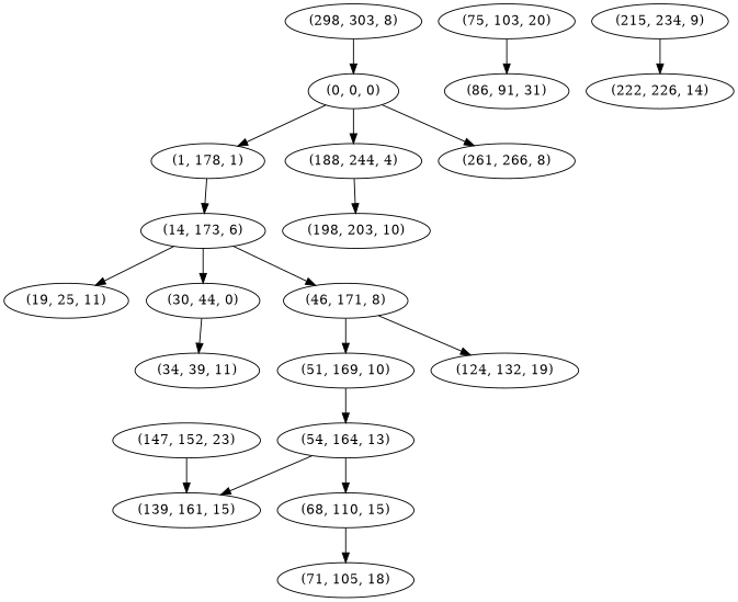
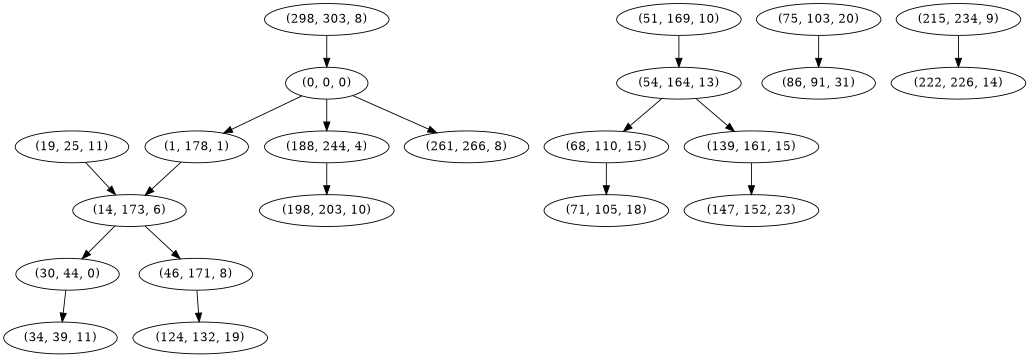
  digraph {
    "(0, 0, 0)"
    "(1, 178, 1)"
    "(188, 244, 4)"
    "(261, 266, 8)"
    "(14, 173, 6)"
    "(198, 203, 10)"
    "(298, 303, 8)"
    "(19, 25, 11)"
    n9 [label="(30, 44, 0)"]
    "(46, 171, 8)"
    "(34, 39, 11)"
    "(51, 169, 10)"
    "(124, 132, 19)"
    "(54, 164, 13)"
    "(68, 110, 15)"
    "(139, 161, 15)"
    "(71, 105, 18)"
    "(147, 152, 23)"
    "(75, 103, 20)"
    "(86, 91, 31)"
    n21 [label="(222, 226, 14)"]
    "(215, 234, 9)"
    "(0, 0, 0)" -> "(1, 178, 1)"
    "(0, 0, 0)" -> "(188, 244, 4)"
    "(0, 0, 0)" -> "(261, 266, 8)"
    "(1, 178, 1)" -> "(14, 173, 6)"
    "(188, 244, 4)" -> "(198, 203, 10)"
-   "(14, 173, 6)" -> "(19, 25, 11)"
+   "(19, 25, 11)" -> "(14, 173, 6)"
    "(14, 173, 6)" -> n9
    "(14, 173, 6)" -> "(46, 171, 8)"
    "(298, 303, 8)" -> "(0, 0, 0)"
    n9 -> "(34, 39, 11)"
-   "(46, 171, 8)" -> "(51, 169, 10)"
    "(46, 171, 8)" -> "(124, 132, 19)"
    "(51, 169, 10)" -> "(54, 164, 13)"
    "(54, 164, 13)" -> "(68, 110, 15)"
    "(54, 164, 13)" -> "(139, 161, 15)"
    "(68, 110, 15)" -> "(71, 105, 18)"
-   "(147, 152, 23)" -> "(139, 161, 15)"
+   "(139, 161, 15)" -> "(147, 152, 23)"
    "(75, 103, 20)" -> "(86, 91, 31)"
    "(215, 234, 9)" -> n21
  }
